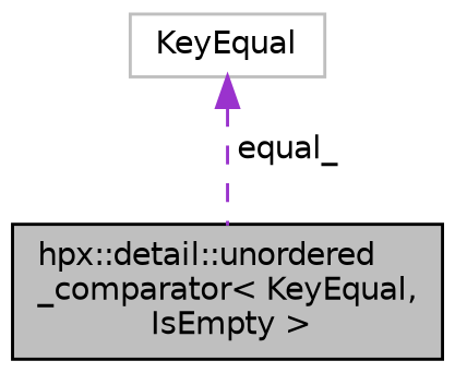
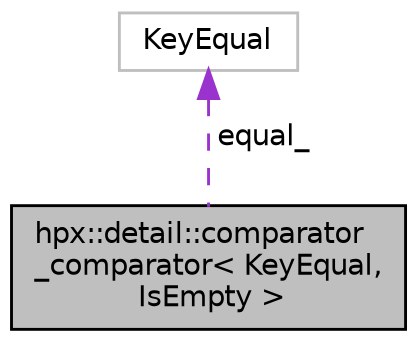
  digraph {
    node [fontname=Helvetica fontsize=10 shape=record style=filled]
-   n1 [color=black fillcolor=grey75 fontcolor=black height=0.2 label="hpx::detail::unordered\l_comparator\< KeyEqual,\l IsEmpty \>" width=0.4]
+   n1 [color=black fillcolor=grey75 fontcolor=black height=0.2 label="hpx::detail::comparator\l_comparator\< KeyEqual,\l IsEmpty \>" width=0.4]
    n2 [color=grey75 fillcolor=white height=0.2 label=KeyEqual width=0.4]
    n2 -> n1 [color=darkorchid3 dir=back fontname=Helvetica fontsize=10 label=" equal_" labelfontname=Helvetica labelfontsize=10 style=dashed]
  }
